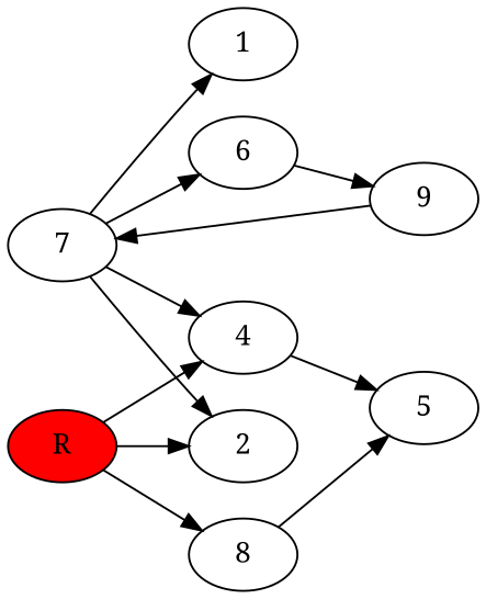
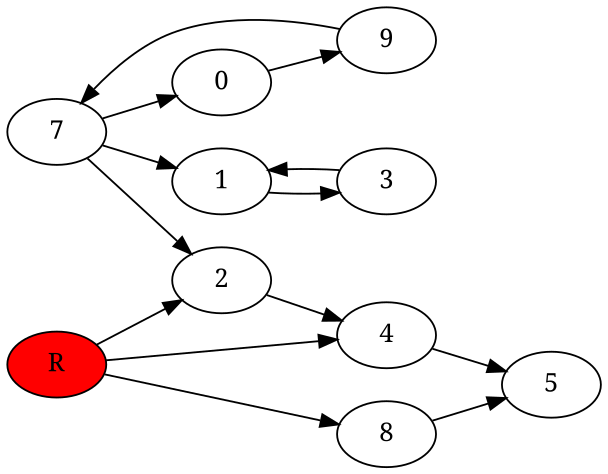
  digraph {
    fontname="Noto Serif"
    rankdir=LR
    node [fontname="Noto Serif"]
    edge [fontname="Noto Serif"]
    1
+   3
    4
    5
-   6
+   6 [label=0]
    9
    7
    2
    8
    R [fillcolor="#ff0000" style=filled]
+   1 -> 3
+   3 -> 1
    4 -> 5
    6 -> 9
    9 -> 7
    7 -> 1
-   7 -> 4
+   2 -> 4
    7 -> 6
    7 -> 2
    8 -> 5
    R -> 4
    R -> 2
    R -> 8
  }
